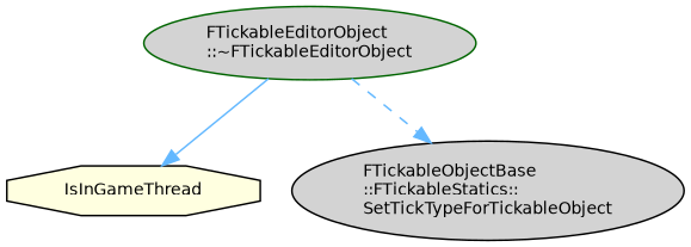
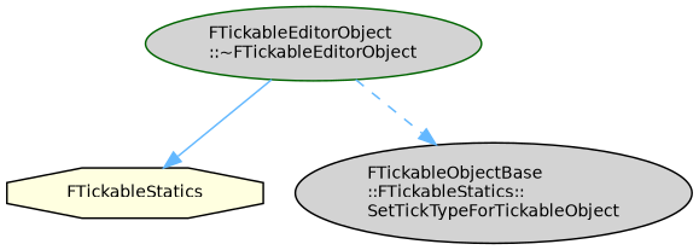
  digraph {
    rankdir=TB
    node [color=black fillcolor=lightgrey fontname=Helvetica fontsize=10 shape=ellipse style=filled]
    edge [color=steelblue1 fontname=Helvetica fontsize=10 labelfontname=Helvetica labelfontsize=10]
    n1 [color=darkgreen fontcolor=black height=0.2 label="FTickableEditorObject\l::~FTickableEditorObject" width=0.4]
-   n2 [fillcolor=lightyellow height=0.2 label=IsInGameThread shape=octagon width=0.4]
+   n2 [fillcolor=lightyellow height=0.2 label=FTickableStatics shape=octagon width=0.4]
    n3 [height=0.2 label="FTickableObjectBase\l::FTickableStatics::\lSetTickTypeForTickableObject" width=0.4]
    n1 -> n2 [style=solid]
    n1 -> n3 [style=dashed]
  }
